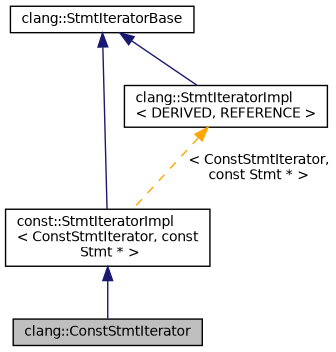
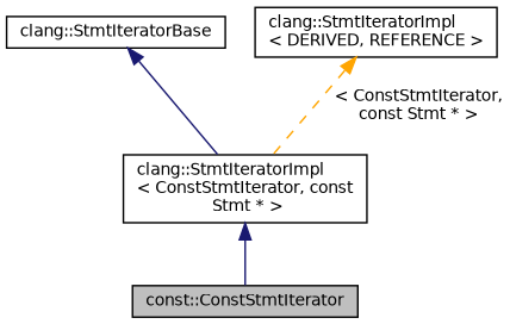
  digraph {
    node [color=black fontname=Helvetica fontsize=10 shape=record]
    edge [color=midnightblue dir=back fontname=Helvetica fontsize=10 labelfontname=Helvetica labelfontsize=10 style=solid]
-   n1 [fillcolor=grey75 fontcolor=black height=0.2 label="clang::ConstStmtIterator" style=filled width=0.4]
-   n2 [height=0.2 label="const::StmtIteratorImpl\l\< ConstStmtIterator, const\l Stmt * \>" width=0.4]
+   n1 [fillcolor=grey75 fontcolor=black height=0.2 label="const::ConstStmtIterator" style=filled width=0.4]
+   n2 [height=0.2 label="clang::StmtIteratorImpl\l\< ConstStmtIterator, const\l Stmt * \>" width=0.4]
    n3 [height=0.2 label="clang::StmtIteratorBase" width=0.4]
    n4 [height=0.2 label="clang::StmtIteratorImpl\l\< DERIVED, REFERENCE \>" width=0.4]
    n2 -> n1
    n3 -> n2
-   n3 -> n4
    n4 -> n2 [color=orange label=" \< ConstStmtIterator,\l const Stmt * \>" style=dashed]
  }
